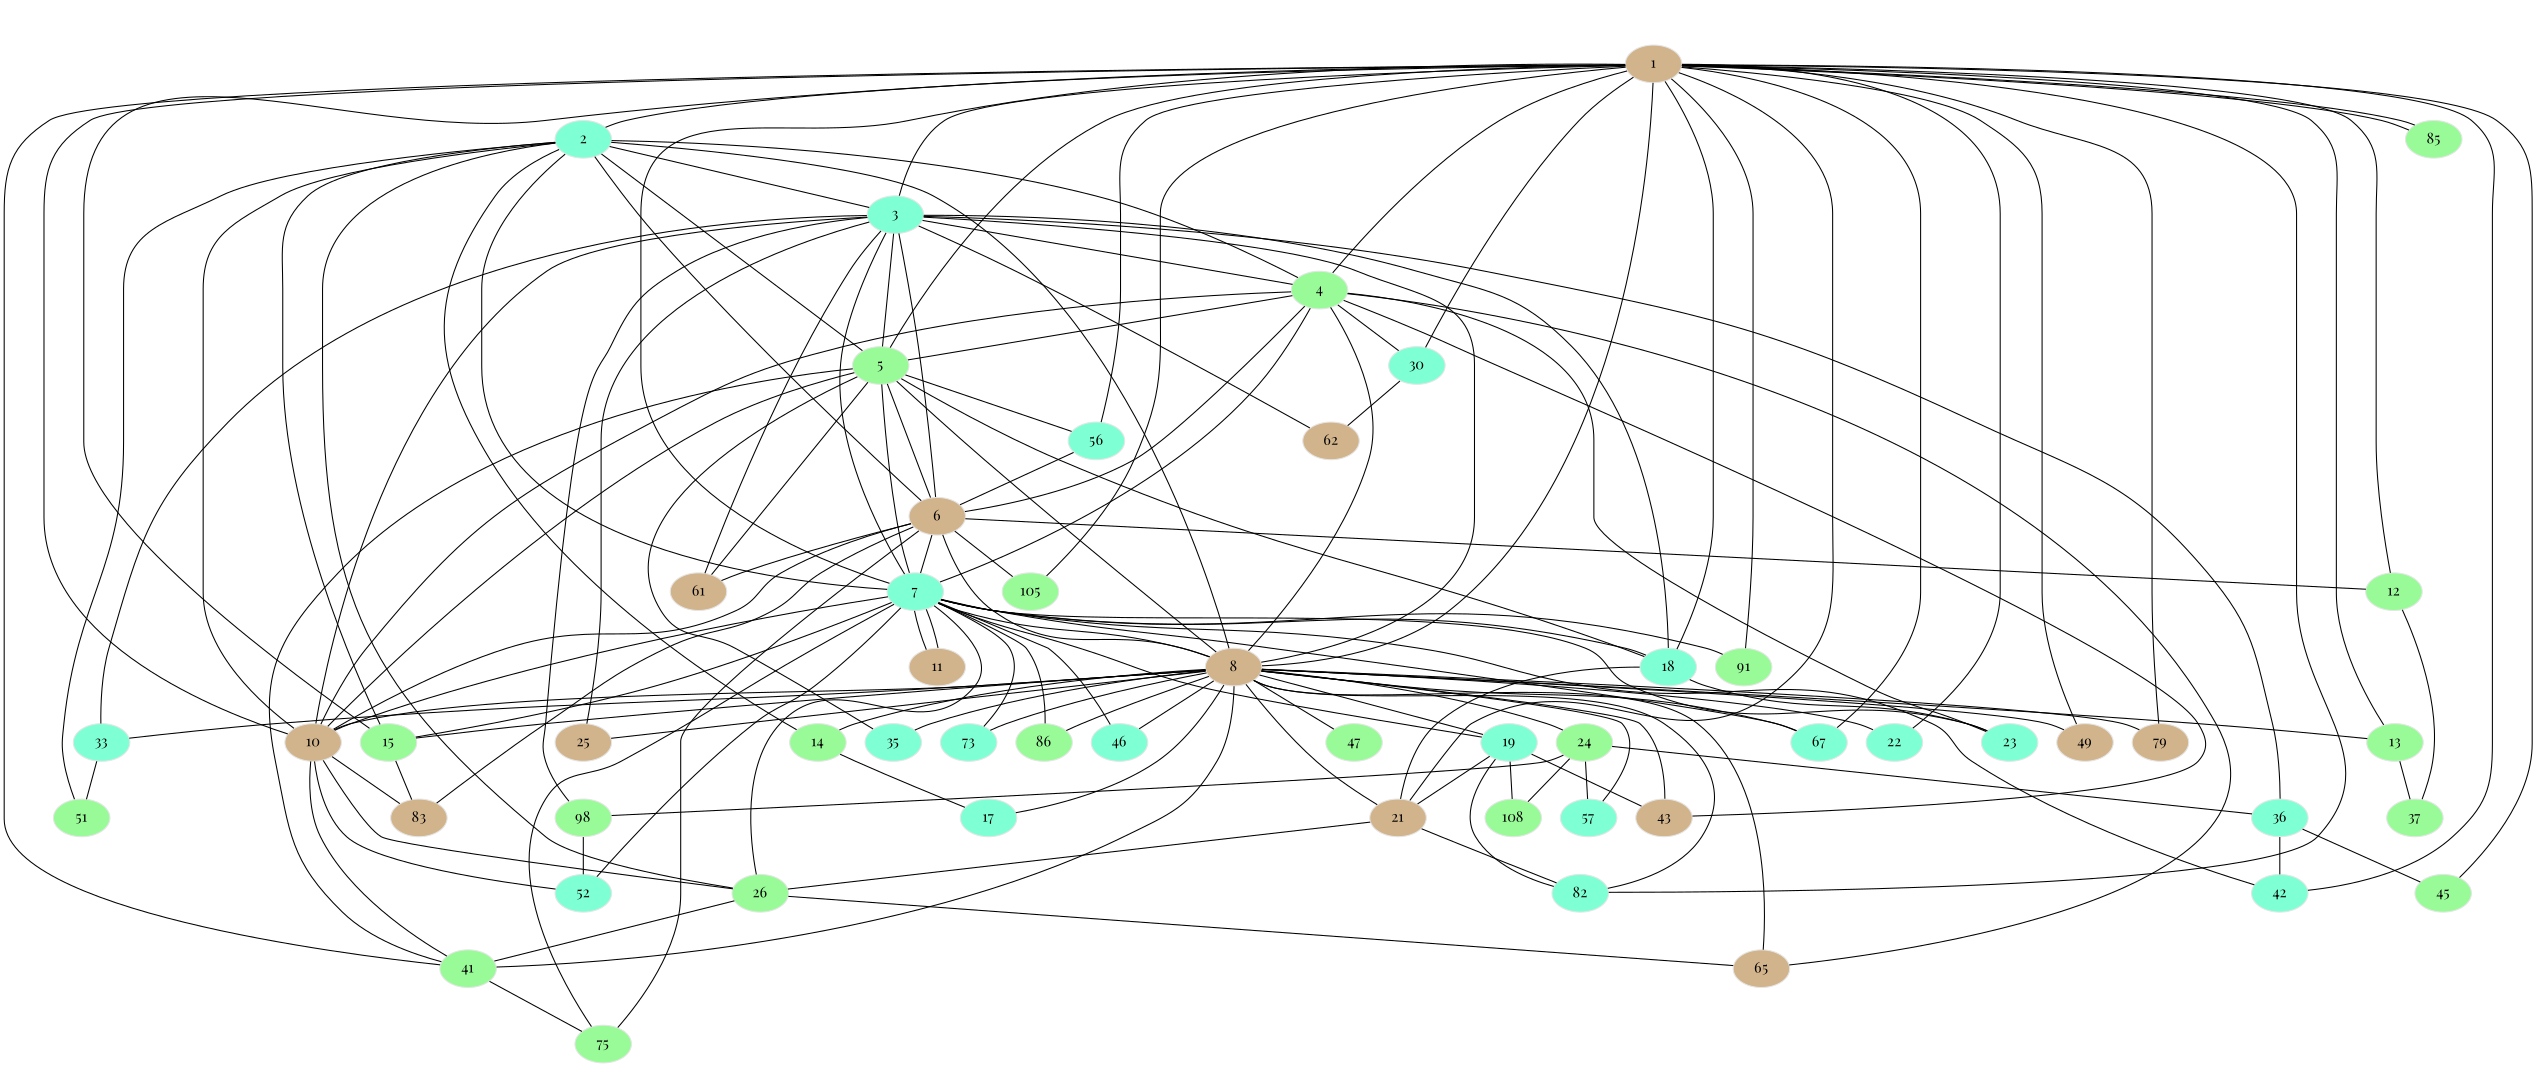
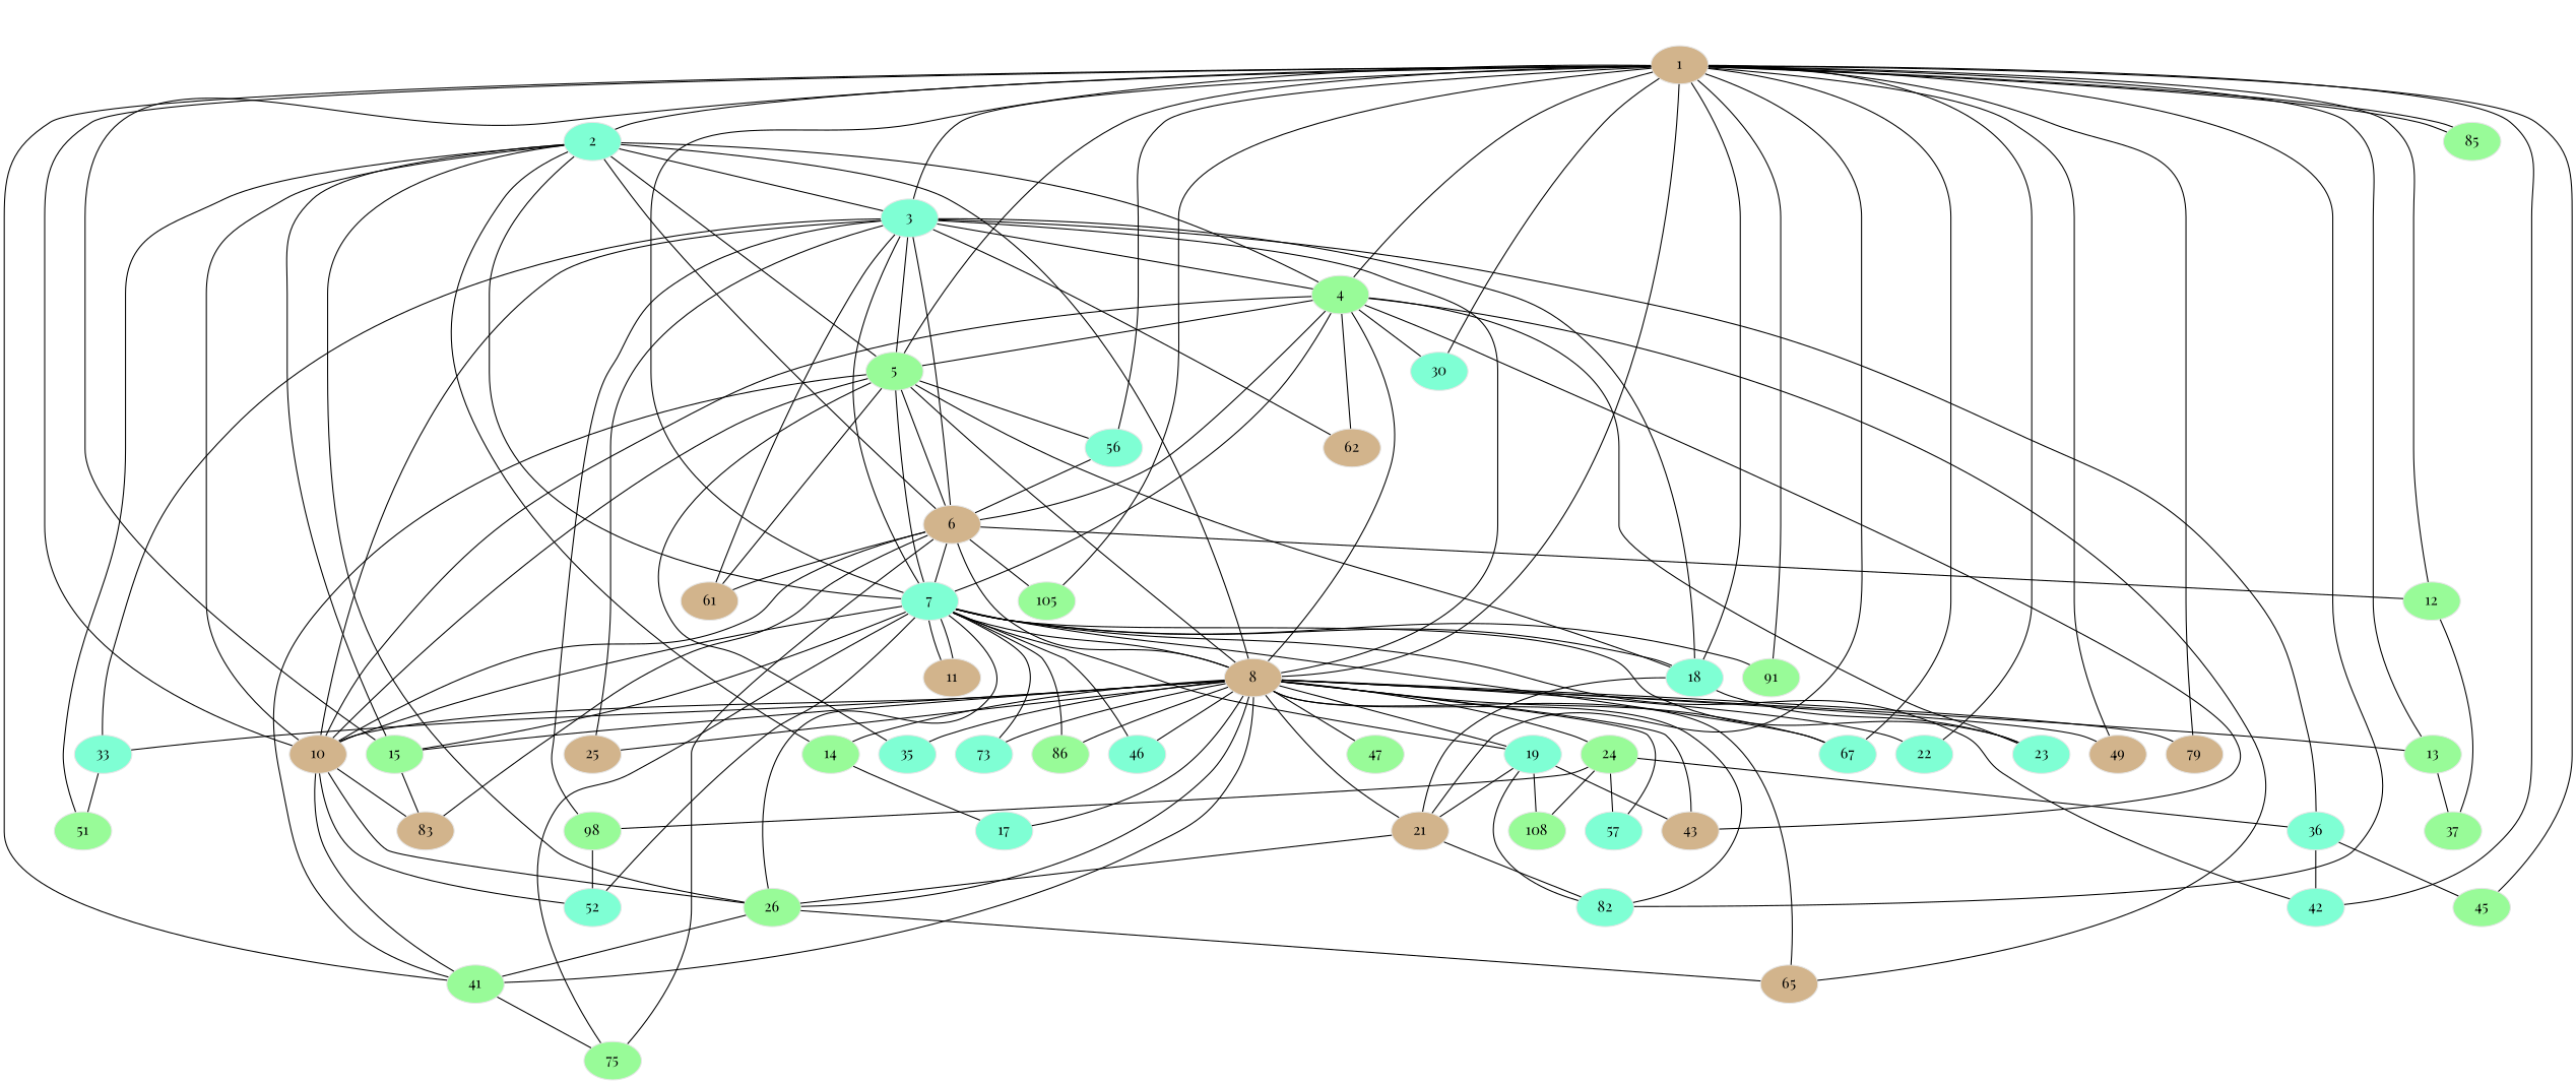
  graph {
    fontname="Playfair Display"
    node [color=gray90 fillcolor=aquamarine fontname="Playfair Display" style=filled]
    edge [fontname="Playfair Display"]
    1 [fillcolor=tan]
    2
    3
    4 [fillcolor=palegreen]
    5 [fillcolor=palegreen super="+69"]
    7 [super="+64+68"]
    8 [fillcolor=tan super="+9+20"]
    10 [fillcolor=tan super="+48+66+16+71+101+80"]
    12 [fillcolor=palegreen]
    13 [fillcolor=palegreen]
    15 [fillcolor=palegreen super="+81+40+50"]
    18 [super="+27+31+60"]
    21 [fillcolor=tan super="+38"]
    22
    30
    n16 [label=82 super="+98"]
    41 [fillcolor=palegreen super="+44+72+102+103+84+104+77"]
    42 [super="+97+96"]
    45 [fillcolor=palegreen]
    49 [fillcolor=tan]
    56
    67
    79 [fillcolor=tan]
    85 [fillcolor=palegreen]
    91 [fillcolor=palegreen]
    105 [fillcolor=palegreen]
    6 [fillcolor=tan super="+55"]
    14 [fillcolor=palegreen super="+94"]
    26 [fillcolor=palegreen super="+59+29"]
    51 [fillcolor=palegreen]
    25 [fillcolor=tan]
    n32 [fillcolor=palegreen label=98]
    33
    36
    61 [fillcolor=tan super="+100"]
    62 [fillcolor=tan]
    23
    43 [fillcolor=tan super="+82"]
    65 [fillcolor=tan super="+87"]
    35
    75 [fillcolor=palegreen super="+90+78"]
    83 [fillcolor=tan super="+92"]
    11 [fillcolor=tan]
    19
    46
    52
    73
    86 [fillcolor=palegreen]
    17
    24 [fillcolor=palegreen]
    47 [fillcolor=palegreen]
    57
    37 [fillcolor=palegreen]
    108 [fillcolor=palegreen]
    1 -- 2
    1 -- 3
    1 -- 4
    1 -- 5
    1 -- 7
    1 -- 8 [weight=2]
    1 -- 10
    1 -- 12
    1 -- 13
    1 -- 15
    1 -- 18 [weight=2]
    1 -- 21
    1 -- 22
    1 -- 30
    1 -- n16
    1 -- 41 [weight=3]
    1 -- 42
    1 -- 45
    1 -- 49
    1 -- 56
    1 -- 67
    1 -- 79
    1 -- 85
    1 -- 85
    1 -- 91
    1 -- 105
    2 -- 3
    2 -- 4
    2 -- 5
    2 -- 7
    2 -- 8 [weight=3]
    2 -- 10
    2 -- 15
    2 -- 6
    2 -- 14
    2 -- 26
    2 -- 51
    3 -- 4
    3 -- 5
    3 -- 7
    3 -- 8 [weight=2]
    3 -- 10
    3 -- 18
    3 -- 6
    3 -- 25
    3 -- n32
    3 -- 33
    3 -- 36
    3 -- 61
    3 -- 62
    4 -- 5
    4 -- 7
    4 -- 8 [weight=2]
    4 -- 10 [weight=2]
    4 -- 30
    4 -- 6
-   30 -- 62
+   4 -- 62
    4 -- 23
    4 -- 43
    4 -- 65
    5 -- 7 [weight=2]
    5 -- 8 [weight=3]
    5 -- 10 [weight=3]
    5 -- 18
    5 -- 41
    5 -- 56
    5 -- 6
    5 -- 61
    5 -- 35
    7 -- 8 [weight=3]
    7 -- 10 [weight=2]
    7 -- 15
    7 -- 18 [weight=2]
    7 -- 42 [weight=2]
    7 -- 67
    7 -- 91
    7 -- 26
    7 -- 23
    7 -- 75
    7 -- 11
    7 -- 11
    7 -- 19
    7 -- 46
    7 -- 52
    7 -- 73
    7 -- 86
    8 -- 10 [weight=7]
    8 -- 13
    8 -- 15 [weight=2]
    8 -- 21
    8 -- 22
    8 -- n16
    8 -- 41 [weight=5]
    8 -- 49
    8 -- 67 [weight=2]
    8 -- 79
    8 -- 14 [weight=2]
+   8 -- 26
    8 -- 25 [weight=2]
    8 -- 33
    8 -- 43
    8 -- 65 [weight=2]
    8 -- 35
    8 -- 19
    8 -- 46
    8 -- 73
    8 -- 86
    8 -- 17
    8 -- 24 [weight=2]
    8 -- 47 [weight=2]
    8 -- 57
    10 -- 41 [weight=2]
    10 -- 26
    10 -- 83
    10 -- 52
    12 -- 37
    13 -- 37
    15 -- 83
    18 -- 21
    18 -- 23
    21 -- n16
    21 -- 26
    41 -- 75
    56 -- 6
    6 -- 7
    6 -- 8 [weight=2]
    6 -- 10 [weight=2]
    6 -- 12
    6 -- 105
    6 -- 61
    6 -- 75 [weight=2]
    6 -- 83
    14 -- 17
    26 -- 41
    26 -- 65
    n32 -- 52
    33 -- 51
    36 -- 42
    36 -- 45
    19 -- 21
    19 -- n16
    19 -- 43
    19 -- 108
    24 -- n32
    24 -- 36
    24 -- 57
    24 -- 108
  }
